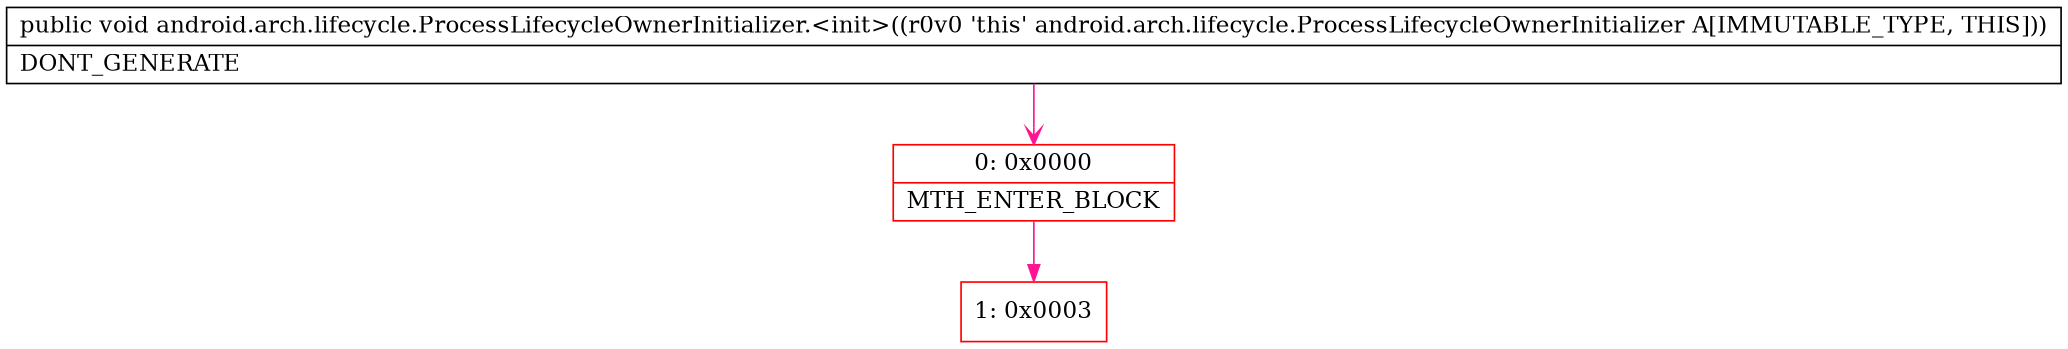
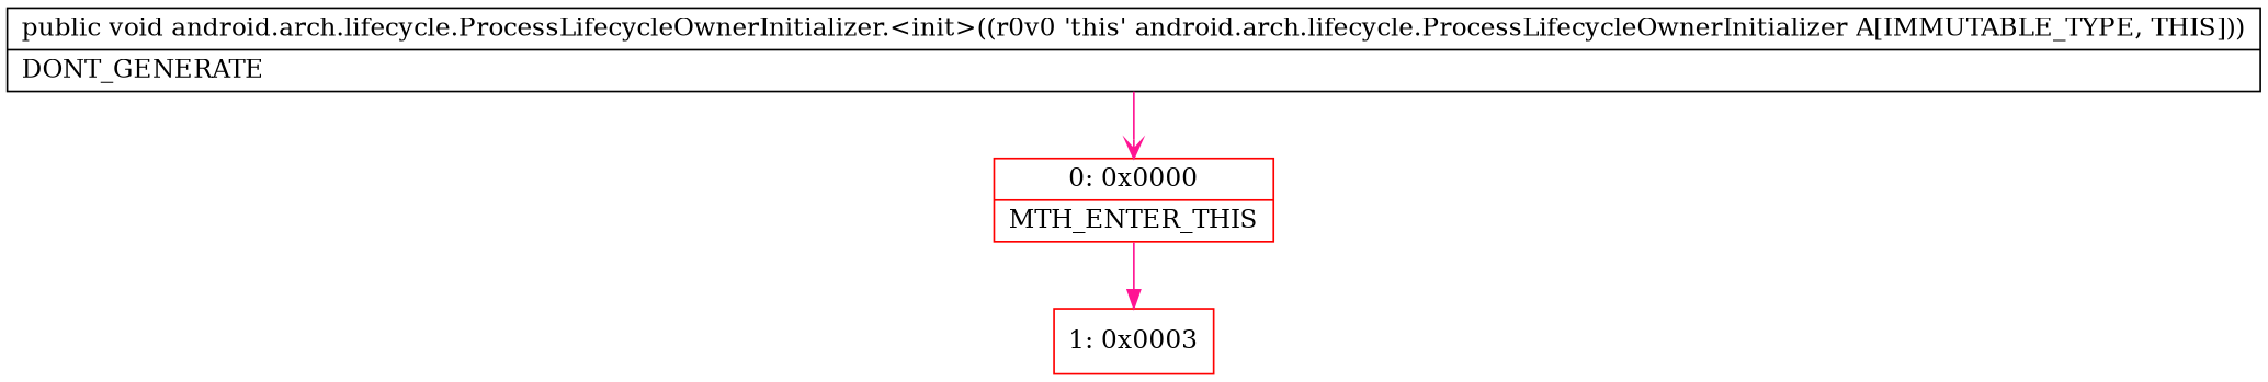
  digraph {
    node [color=red shape=record]
    edge [color=deeppink style=solid]
-   n1 [label="{0\:\ 0x0000|MTH_ENTER_BLOCK\l}"]
+   n1 [label="{0\:\ 0x0000|MTH_ENTER_THIS\l}"]
    n2 [label="{1\:\ 0x0003}"]
    n3 [label="{public void android.arch.lifecycle.ProcessLifecycleOwnerInitializer.\<init\>((r0v0 'this' android.arch.lifecycle.ProcessLifecycleOwnerInitializer A[IMMUTABLE_TYPE, THIS]))  | DONT_GENERATE\l}" color=""]
    subgraph cluster_1 {
      label="R(0)"
    }
    n1 -> n2 [arrowhead=normal]
    n3 -> n1 [arrowhead=vee]
  }
